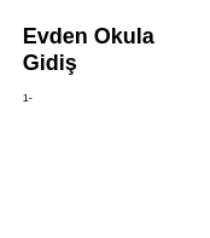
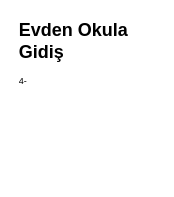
  <mxCell id="0" />
  <mxCell id="1" parent="0" />
- <mxCell id="2" value="&lt;h1&gt;Evden Okula Gidiş&lt;/h1&gt;&lt;p&gt;1-&lt;/p&gt;" style="text;html=1;strokeColor=none;fillColor=none;spacing=5;spacingTop=-20;whiteSpace=wrap;overflow=hidden;rounded=0;" vertex="1" parent="1"><mxGeometry x="20" y="20" width="190" height="220" as="geometry" /></mxCell>
+ <mxCell id="2" value="&lt;h1&gt;Evden Okula Gidiş&lt;/h1&gt;&lt;p&gt;4-&lt;/p&gt;" style="text;html=1;strokeColor=none;fillColor=none;spacing=5;spacingTop=-20;whiteSpace=wrap;overflow=hidden;rounded=0;" vertex="1" parent="1"><mxGeometry x="20" y="20" width="190" height="220" as="geometry" /></mxCell>
